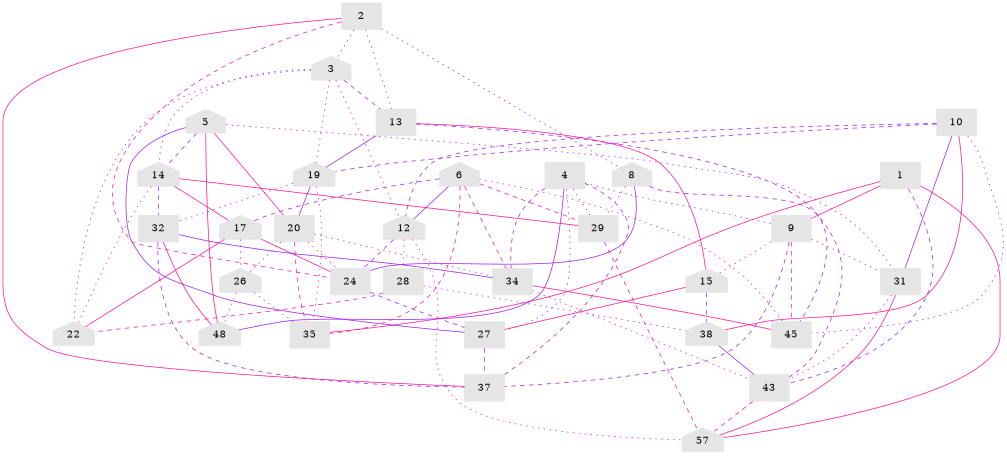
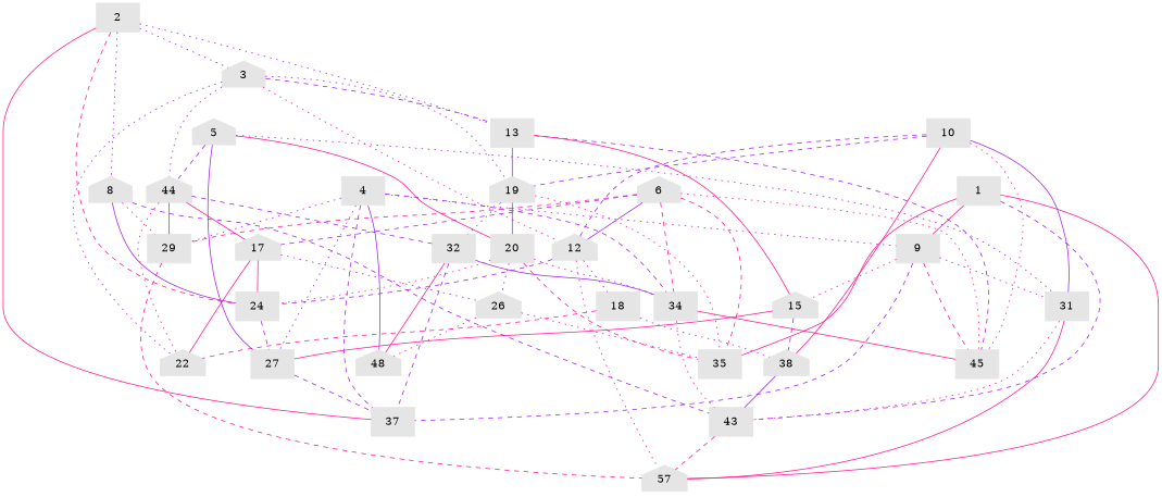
  graph {
    node [color=gray90 shape=box style=filled]
    edge [color=purple style=dotted]
    9 [super="+16"]
    37 [super="+41"]
    31 [super="+42"]
    45 [super="+54"]
    15 [shape=house]
    1
    35 [super="+51"]
    43 [super="+50"]
    n9 [label=57 shape=house super="+56"]
    2 [super="+11"]
    3 [shape=house super="+47"]
    8 [shape=house]
    13 [super="+30"]
    24 [super="+28"]
    12 [shape=house super="+49"]
-   14 [shape=house super="+57"]
+   14 [shape=house super="+57" label=44]
    19 [shape=house super="+52"]
    22 [shape=house super="+23"]
    29 [super="+36"]
    27 [super="+33"]
-   18 [label=28]
+   18
    17 [shape=house super="+25"]
    32 [super="+44"]
    20 [super="+48"]
    4 [super="+39"]
    34 [super="+53"]
    n27 [label=48 shape=house]
    5 [shape=house super="+40"]
    26 [shape=house]
    6 [shape=house super="+7"]
    38 [shape=house]
    10 [super="+21"]
    9 -- 37 [style=dashed]
    9 -- 31
    9 -- 45 [color=deeppink style=dashed]
    9 -- 15 [color=deeppink]
    31 -- 43 [color=deeppink]
    31 -- n9 [color=deeppink style=solid]
    15 -- 27 [color=deeppink style=solid]
    15 -- 38 [style=dashed]
    1 -- 9 [color=deeppink style=solid]
    1 -- 35 [color=deeppink style=solid]
    1 -- 43 [style=dashed]
    1 -- n9 [color=deeppink style=solid]
    43 -- n9 [color=deeppink style=dashed]
    2 -- 37 [color=deeppink style=solid]
    2 -- 3
    2 -- 8
    2 -- 13 [weight=2]
    2 -- 24 [color=deeppink style=dashed]
    3 -- 13 [style=dashed]
    3 -- 12 [color=deeppink]
    3 -- 14
    3 -- 19
    3 -- 22
    8 -- 43 [style=dashed]
    8 -- 24 [style=solid]
    8 -- 29 [color=deeppink]
    13 -- 45 [style=dashed]
    13 -- 15 [color=deeppink style=solid]
    13 -- 19 [style=solid]
    24 -- 27 [style=dashed]
    12 -- n9 [color=deeppink]
    12 -- 24 [style=dashed]
    12 -- 18
    14 -- 22 [color=deeppink]
    14 -- 29 [color=deeppink style=solid]
    14 -- 17 [color=deeppink style=solid]
    14 -- 32 [style=dashed]
    19 -- 35 [color=deeppink]
    19 -- 32
    19 -- 20 [style=solid]
    29 -- n9 [color=deeppink style=dashed weight=2]
    27 -- 37 [style=dashed]
    18 -- 22 [color=deeppink style=dashed weight=2]
    18 -- 38
    17 -- 24 [color=deeppink style=solid]
    17 -- 22 [color=deeppink style=solid weight=2]
    17 -- 26
    32 -- 37 [style=dashed weight=2]
    32 -- 34 [style=solid]
    32 -- n27 [color=deeppink style=solid]
    20 -- 35 [color=deeppink style=dashed]
    20 -- 24 [color=deeppink]
    20 -- 34
    20 -- 26
    4 -- 9
    4 -- 37 [style=dashed]
    4 -- 29
    4 -- 27
    4 -- 34 [style=dashed]
    4 -- n27 [style=solid]
    34 -- 45 [color=deeppink style=solid]
    34 -- 43 [color=deeppink]
    5 -- 31
    5 -- 14 [style=dashed]
    5 -- 27 [style=solid weight=2]
    5 -- 20 [color=deeppink style=solid]
-   5 -- n27 [color=deeppink style=solid]
    26 -- 35
    26 -- n27 [color=deeppink]
    6 -- 45 [color=deeppink]
    6 -- 35 [color=deeppink style=dashed]
    6 -- 12 [style=solid]
    6 -- 29 [color=deeppink style=dashed]
    6 -- 17 [style=dashed]
    6 -- 34 [color=deeppink style=dashed]
    38 -- 43 [style=solid]
    10 -- 31 [style=solid]
-   10 -- 45 [weight=2]
+   10 -- 45 [color=deeppink weight=2]
    10 -- 12 [style=dashed]
    10 -- 19 [style=dashed]
    10 -- 38 [color=deeppink style=solid]
  }
